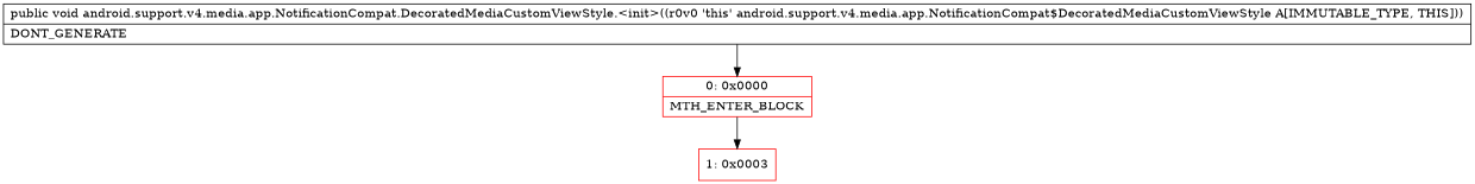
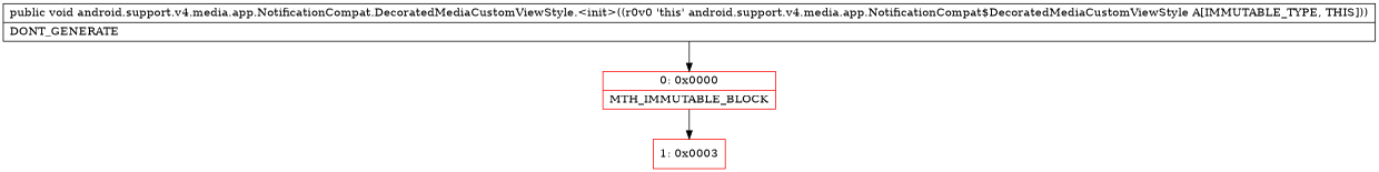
  digraph {
    node [color=red shape=record]
-   n1 [label="{0\:\ 0x0000|MTH_ENTER_BLOCK\l}"]
+   n1 [label="{0\:\ 0x0000|MTH_IMMUTABLE_BLOCK\l}"]
    n2 [label="{1\:\ 0x0003}"]
    n3 [label="{public void android.support.v4.media.app.NotificationCompat.DecoratedMediaCustomViewStyle.\<init\>((r0v0 'this' android.support.v4.media.app.NotificationCompat$DecoratedMediaCustomViewStyle A[IMMUTABLE_TYPE, THIS]))  | DONT_GENERATE\l}" color=""]
    subgraph cluster_1 {
      label="R(0)"
    }
    n1 -> n2
    n3 -> n1
  }
